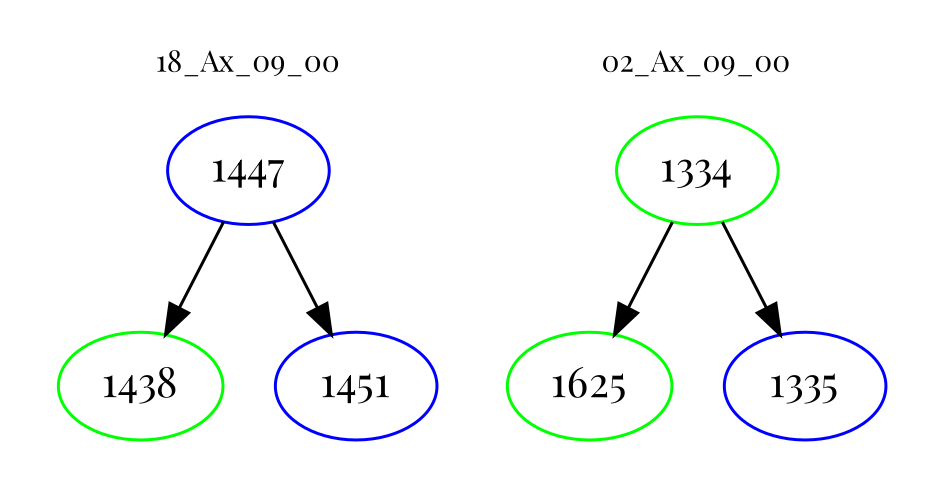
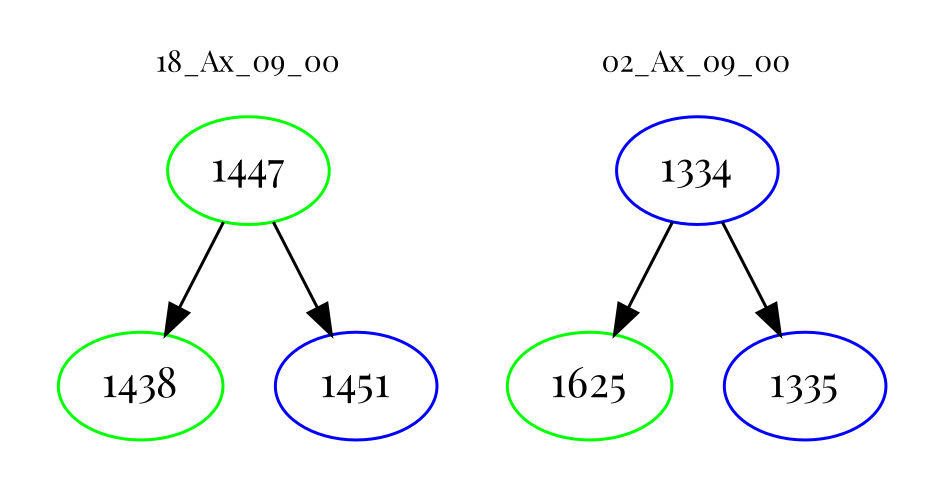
  digraph {
    fontname="Playfair Display"
    node [color=blue fontname="Playfair Display"]
    edge [color=black fontname="Playfair Display"]
-   n1 [label=1447]
+   n1 [color=green label=1447]
    n2 [color=green label=1438]
    n3 [label=1451]
-   n4 [color=green label=1334]
+   n4 [label=1334]
    n5 [color=green label=1625]
    n6 [label=1335]
    subgraph cluster_1 {
      color=white
      fontsize=10
      label="18_Ax_09_00"
      n1
      n2
      n3
    }
    subgraph cluster_2 {
      color=white
      fontsize=10
      label="02_Ax_09_00"
      n4
      n5
      n6
    }
    n1 -> n2
    n1 -> n3
    n4 -> n5
    n4 -> n6
  }
